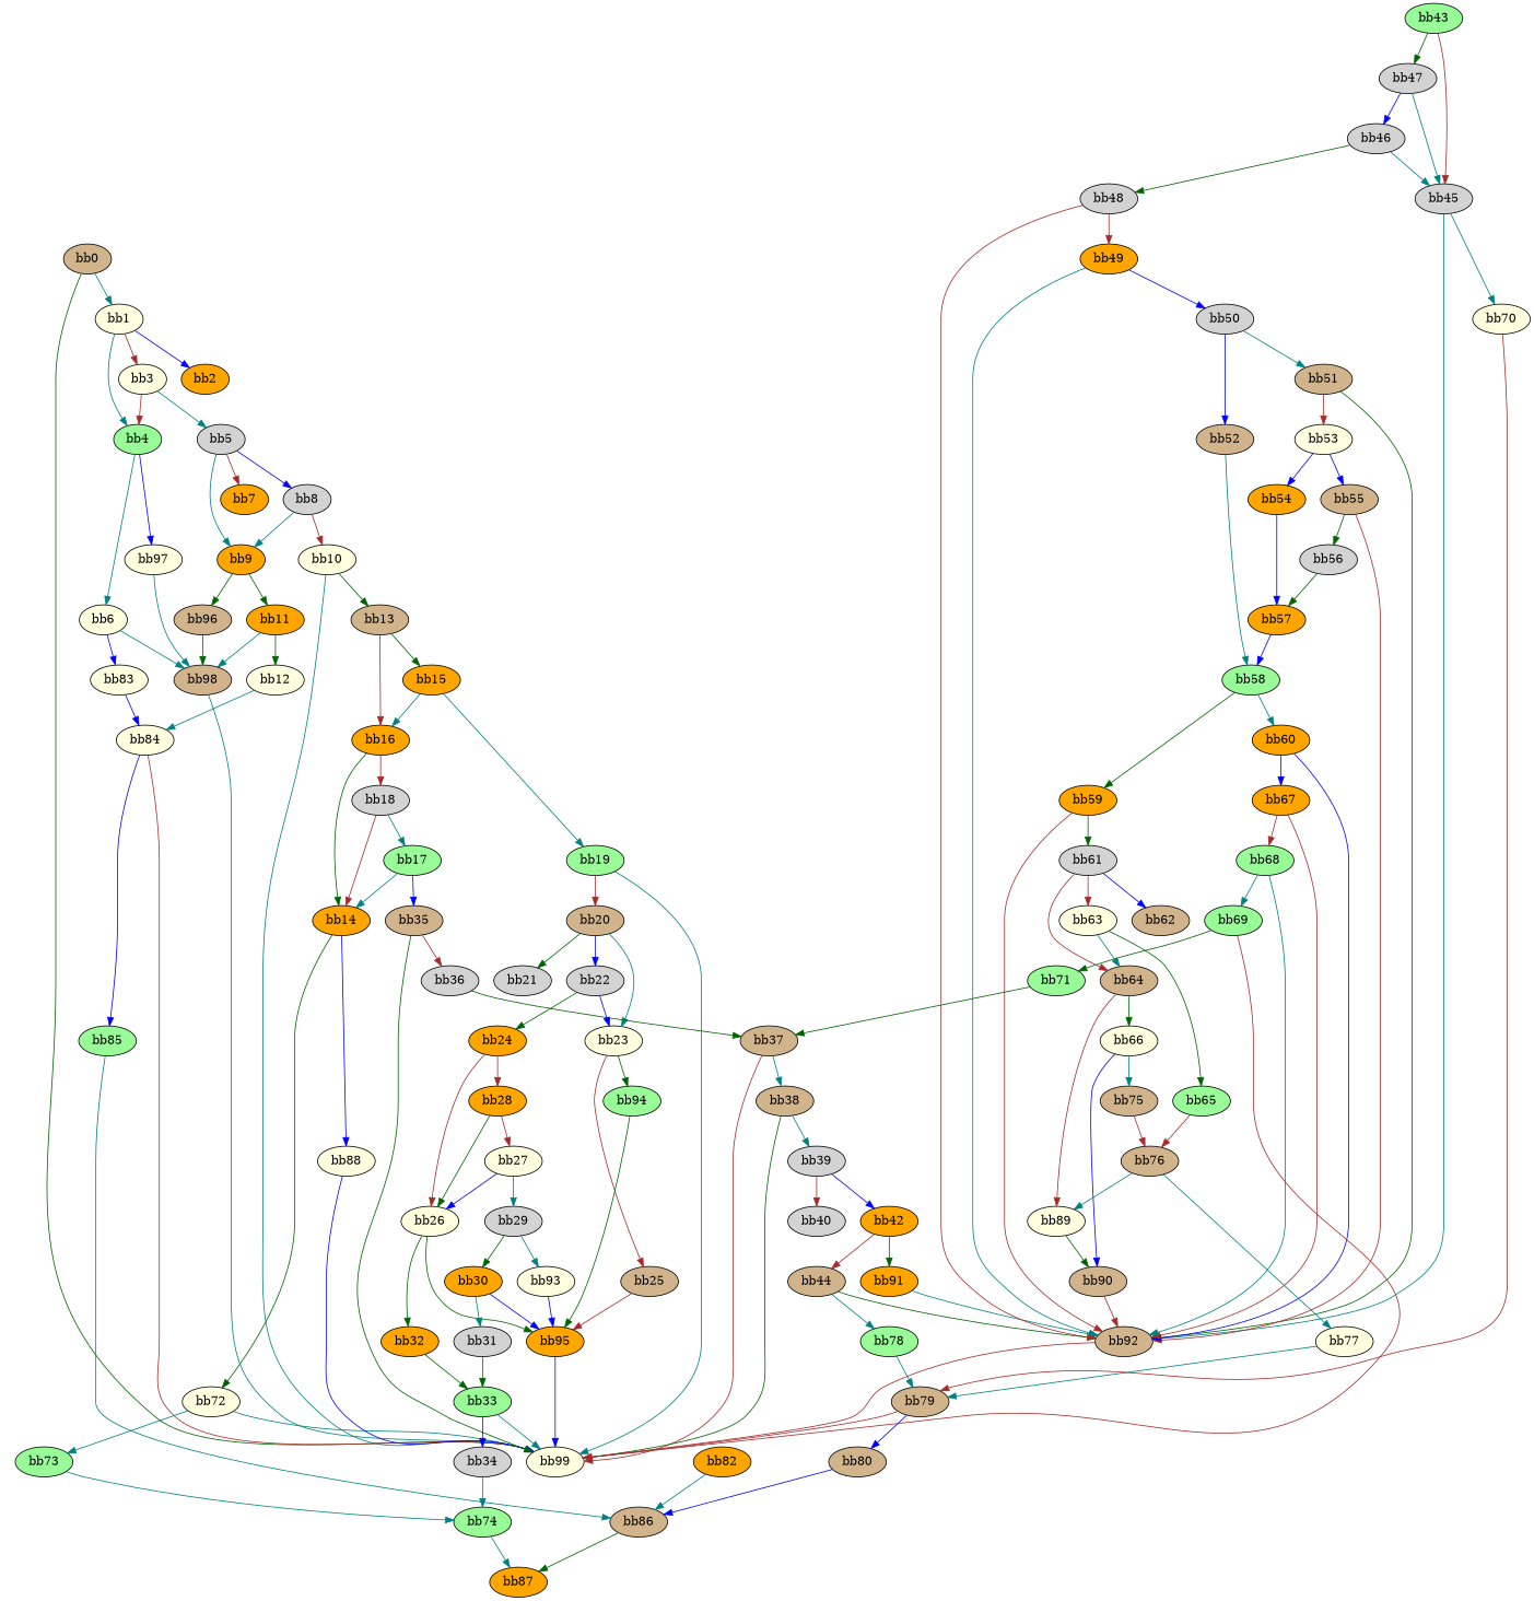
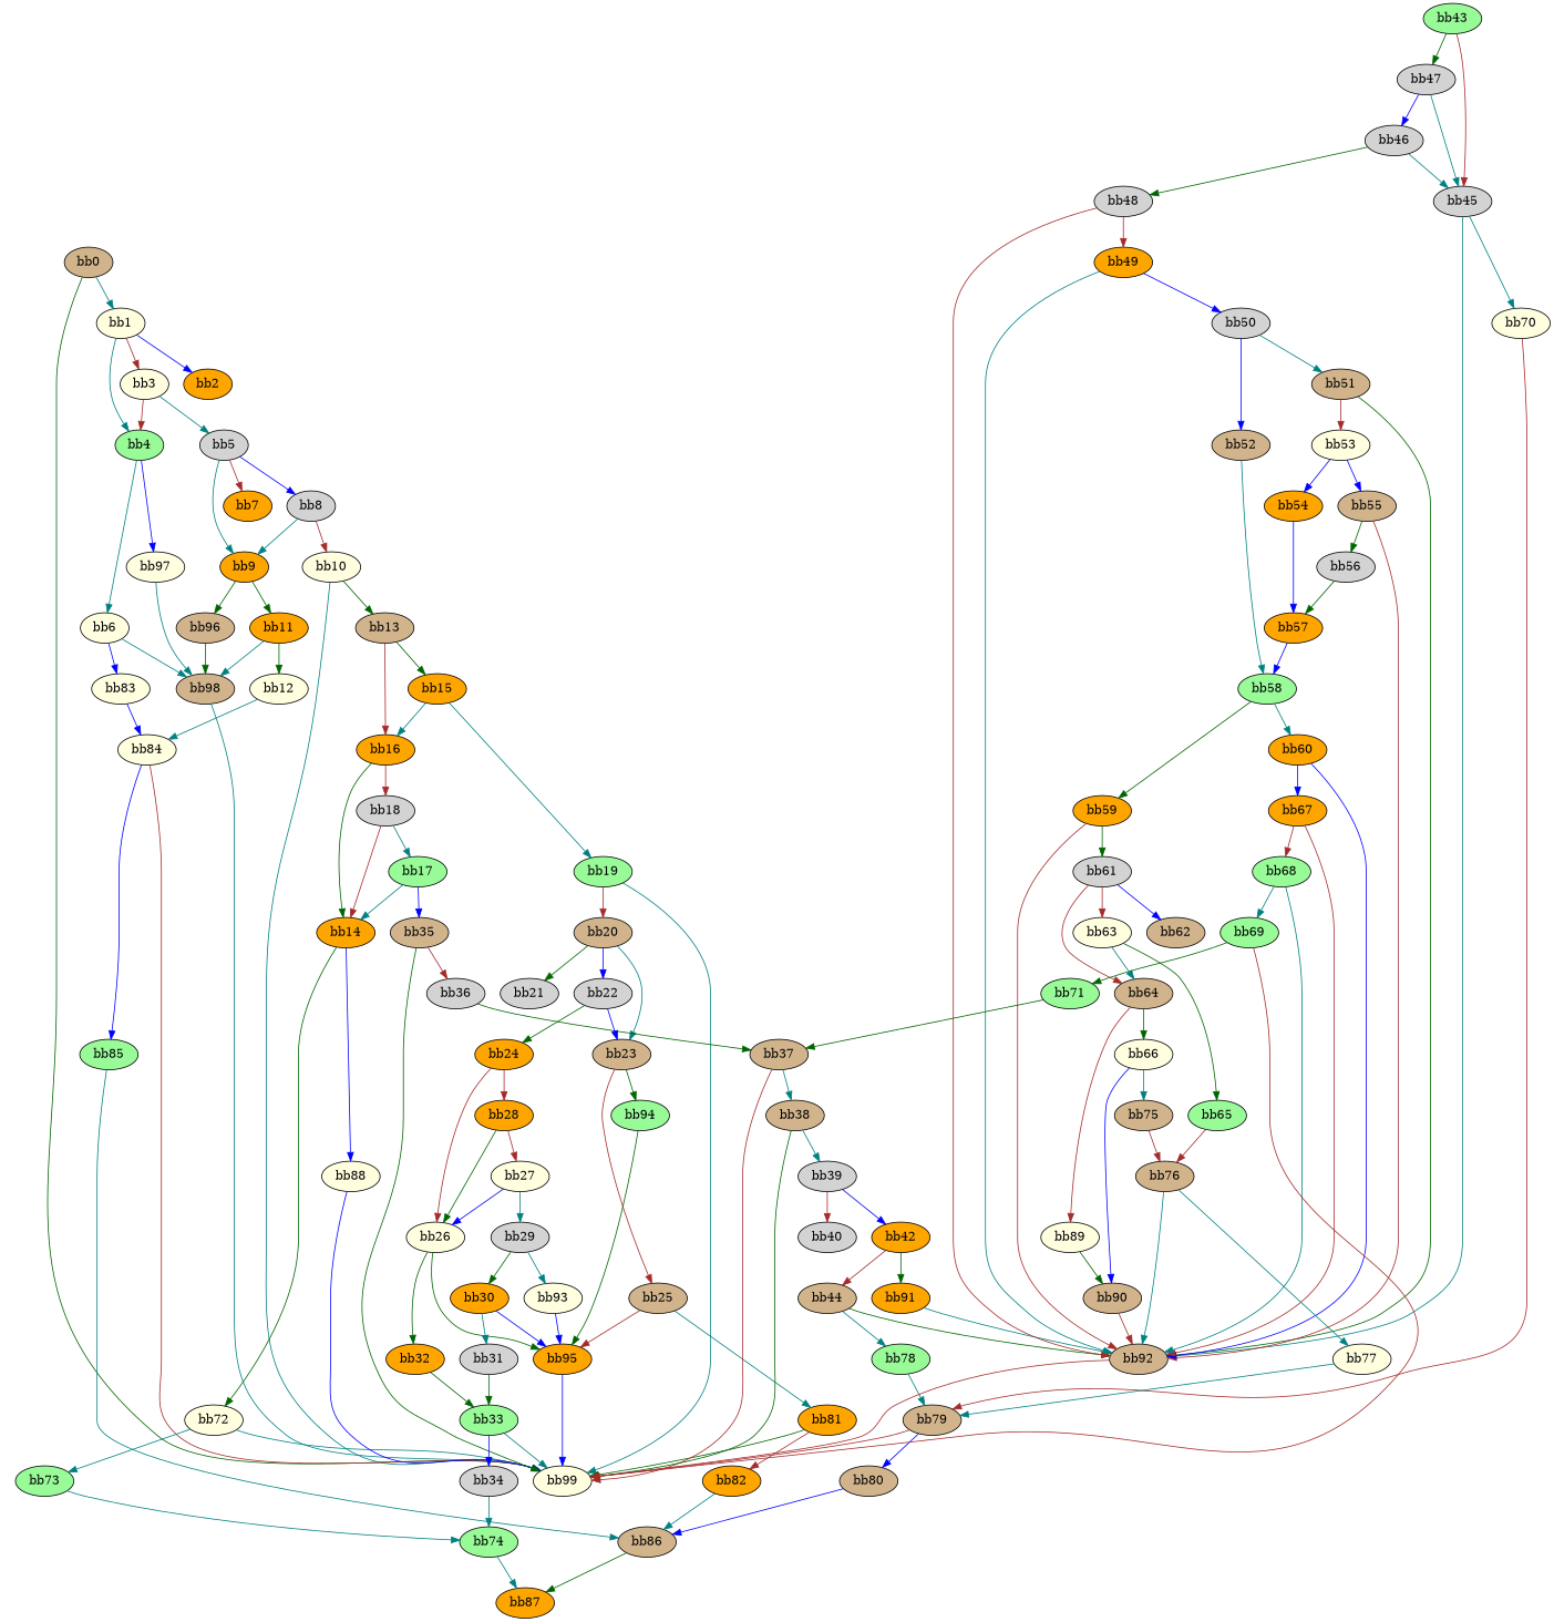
  digraph {
    node [fillcolor=tan style=filled]
    edge [color=teal]
    n1 [label="bb0\l"]
    n2 [fillcolor=lightyellow label="bb1\l"]
    n3 [fillcolor=lightyellow label="bb99\l"]
    n4 [fillcolor=orange label="bb2\l"]
    n5 [fillcolor=lightyellow label="bb3\l"]
    n6 [fillcolor=palegreen label="bb4\l"]
    n7 [fillcolor=lightgrey label="bb5\l"]
    n8 [fillcolor=lightyellow label="bb6\l"]
    n9 [fillcolor=lightyellow label="bb97\l"]
    n10 [fillcolor=orange label="bb7\l"]
    n11 [fillcolor=lightgrey label="bb8\l"]
    n12 [fillcolor=orange label="bb9\l"]
    n13 [fillcolor=lightyellow label="bb83\l"]
    n14 [label="bb98\l"]
    n15 [fillcolor=lightyellow label="bb10\l"]
    n16 [fillcolor=orange label="bb11\l"]
    n17 [label="bb96\l"]
    n18 [fillcolor=lightyellow label="bb84\l"]
    n19 [label="bb13\l"]
    n20 [fillcolor=lightyellow label="bb12\l"]
    n21 [fillcolor=orange label="bb15\l"]
    n22 [fillcolor=orange label="bb16\l"]
    n23 [fillcolor=palegreen label="bb85\l"]
    n24 [fillcolor=palegreen label="bb19\l"]
    n25 [fillcolor=orange label="bb14\l"]
    n26 [fillcolor=lightgrey label="bb18\l"]
    n27 [fillcolor=lightyellow label="bb72\l"]
    n28 [fillcolor=lightyellow label="bb88\l"]
    n29 [fillcolor=palegreen label="bb73\l"]
    n30 [label="bb20\l"]
    n31 [fillcolor=palegreen label="bb17\l"]
    n32 [label="bb35\l"]
    n33 [fillcolor=lightgrey label="bb36\l"]
    n34 [fillcolor=lightgrey label="bb21\l"]
    n35 [fillcolor=lightgrey label="bb22\l"]
-   n36 [fillcolor=lightyellow label="bb23\l"]
+   n36 [label="bb23\l"]
    n37 [fillcolor=orange label="bb24\l"]
    n38 [label="bb25\l"]
    n39 [fillcolor=palegreen label="bb94\l"]
    n40 [fillcolor=lightyellow label="bb26\l"]
    n41 [fillcolor=orange label="bb28\l"]
+   n42 [fillcolor=orange label="bb81\l"]
    n43 [fillcolor=orange label="bb95\l"]
    n44 [fillcolor=orange label="bb32\l"]
    n45 [fillcolor=lightyellow label="bb27\l"]
    n46 [fillcolor=orange label="bb82\l"]
    n47 [fillcolor=palegreen label="bb33\l"]
    n48 [fillcolor=lightgrey label="bb29\l"]
    n49 [fillcolor=orange label="bb30\l"]
    n50 [fillcolor=lightyellow label="bb93\l"]
    n51 [fillcolor=lightgrey label="bb31\l"]
    n52 [fillcolor=lightgrey label="bb34\l"]
    n53 [fillcolor=palegreen label="bb74\l"]
    n54 [fillcolor=orange label="bb87\l"]
    n55 [label="bb37\l"]
    n56 [label="bb38\l"]
    n57 [fillcolor=lightgrey label="bb39\l"]
    n58 [fillcolor=lightgrey label="bb40\l"]
    n59 [fillcolor=orange label="bb42\l"]
    n60 [label="bb44\l"]
    n61 [fillcolor=orange label="bb91\l"]
    n62 [fillcolor=palegreen label="bb43\l"]
    n63 [fillcolor=lightgrey label="bb45\l"]
    n64 [fillcolor=lightgrey label="bb47\l"]
    n65 [fillcolor=palegreen label="bb78\l"]
    n66 [label="bb92\l"]
    n67 [fillcolor=lightyellow label="bb70\l"]
    n68 [fillcolor=lightgrey label="bb46\l"]
    n69 [label="bb79\l"]
    n70 [fillcolor=lightgrey label="bb48\l"]
    n71 [fillcolor=orange label="bb49\l"]
    n72 [fillcolor=lightgrey label="bb50\l"]
    n73 [label="bb51\l"]
    n74 [label="bb52\l"]
    n75 [fillcolor=lightyellow label="bb53\l"]
    n76 [fillcolor=palegreen label="bb58\l"]
    n77 [fillcolor=orange label="bb54\l"]
    n78 [label="bb55\l"]
    n79 [fillcolor=orange label="bb59\l"]
    n80 [fillcolor=orange label="bb60\l"]
    n81 [fillcolor=orange label="bb57\l"]
    n82 [fillcolor=lightgrey label="bb56\l"]
    n83 [fillcolor=lightgrey label="bb61\l"]
    n84 [fillcolor=orange label="bb67\l"]
    n85 [label="bb62\l"]
    n86 [fillcolor=lightyellow label="bb63\l"]
    n87 [label="bb64\l"]
    n88 [fillcolor=palegreen label="bb68\l"]
    n89 [fillcolor=palegreen label="bb65\l"]
    n90 [fillcolor=lightyellow label="bb66\l"]
    n91 [fillcolor=lightyellow label="bb89\l"]
    n92 [label="bb76\l"]
    n93 [label="bb75\l"]
    n94 [label="bb90\l"]
    n95 [fillcolor=lightyellow label="bb77\l"]
    n96 [fillcolor=palegreen label="bb69\l"]
    n97 [fillcolor=palegreen label="bb71\l"]
    n98 [label="bb80\l"]
    n99 [label="bb86\l"]
    n1 -> n2
    n1 -> n3 [color=darkgreen]
    n2 -> n4 [color=blue]
    n2 -> n5 [color=brown]
    n2 -> n6
    n5 -> n6 [color=brown]
    n5 -> n7
    n6 -> n8
    n6 -> n9 [color=blue]
    n7 -> n10 [color=brown]
    n7 -> n11 [color=blue]
    n7 -> n12
    n8 -> n13 [color=blue]
    n8 -> n14
    n9 -> n14
    n11 -> n12
    n11 -> n15 [color=brown]
    n12 -> n16 [color=darkgreen]
    n12 -> n17 [color=darkgreen]
    n13 -> n18 [color=blue]
    n14 -> n3
    n15 -> n3
    n15 -> n19 [color=darkgreen]
    n16 -> n14
    n16 -> n20 [color=darkgreen]
    n17 -> n14 [color=darkgreen]
    n18 -> n3 [color=brown]
    n18 -> n23 [color=blue]
    n19 -> n21 [color=darkgreen]
    n19 -> n22 [color=brown]
    n20 -> n18
    n21 -> n22
    n21 -> n24
    n22 -> n25 [color=darkgreen]
    n22 -> n26 [color=brown]
    n23 -> n99
    n24 -> n3
    n24 -> n30 [color=brown]
    n25 -> n27 [color=darkgreen]
    n25 -> n28 [color=blue]
    n26 -> n25 [color=brown]
    n26 -> n31
    n27 -> n3
    n27 -> n29
    n28 -> n3 [color=blue]
    n29 -> n53
    n30 -> n34 [color=darkgreen]
    n30 -> n35 [color=blue]
    n30 -> n36
    n31 -> n25
    n31 -> n32 [color=blue]
    n32 -> n3 [color=darkgreen]
    n32 -> n33 [color=brown]
    n33 -> n55 [color=darkgreen]
    n35 -> n36 [color=blue]
    n35 -> n37 [color=darkgreen]
    n36 -> n38 [color=brown]
    n36 -> n39 [color=darkgreen]
    n37 -> n40 [color=brown]
    n37 -> n41 [color=brown]
+   n38 -> n42
    n38 -> n43 [color=brown]
    n39 -> n43 [color=darkgreen]
    n40 -> n43 [color=darkgreen]
    n40 -> n44 [color=darkgreen]
    n41 -> n40 [color=darkgreen]
    n41 -> n45 [color=brown]
+   n42 -> n3 [color=darkgreen]
+   n42 -> n46 [color=brown]
    n43 -> n3 [color=blue]
    n44 -> n47 [color=darkgreen]
    n45 -> n40 [color=blue]
    n45 -> n48
    n46 -> n99
    n47 -> n3
    n47 -> n52 [color=blue]
    n48 -> n49 [color=darkgreen]
    n48 -> n50
    n49 -> n43 [color=blue]
    n49 -> n51
    n50 -> n43 [color=blue]
    n51 -> n47 [color=darkgreen]
    n52 -> n53
    n53 -> n54
    n55 -> n3 [color=brown]
    n55 -> n56
    n56 -> n3 [color=darkgreen]
    n56 -> n57
    n57 -> n58 [color=brown]
    n57 -> n59 [color=blue]
    n59 -> n60 [color=brown]
    n59 -> n61 [color=darkgreen]
    n60 -> n65
    n60 -> n66 [color=darkgreen]
    n61 -> n66
    n62 -> n63 [color=brown]
    n62 -> n64 [color=darkgreen]
    n63 -> n66
    n63 -> n67
    n64 -> n63
    n64 -> n68 [color=blue]
    n65 -> n69
    n66 -> n3 [color=brown]
    n67 -> n69 [color=brown]
    n68 -> n63
    n68 -> n70 [color=darkgreen]
    n69 -> n3 [color=brown]
    n69 -> n98 [color=blue]
    n70 -> n66 [color=brown]
    n70 -> n71 [color=brown]
    n71 -> n66
    n71 -> n72 [color=blue]
    n72 -> n73
    n72 -> n74 [color=blue]
    n73 -> n66 [color=darkgreen]
    n73 -> n75 [color=brown]
    n74 -> n76
    n75 -> n77 [color=blue]
    n75 -> n78 [color=blue]
    n76 -> n79 [color=darkgreen]
    n76 -> n80
    n77 -> n81 [color=blue]
    n78 -> n66 [color=brown]
    n78 -> n82 [color=darkgreen]
    n79 -> n66 [color=brown]
    n79 -> n83 [color=darkgreen]
    n80 -> n66 [color=blue]
    n80 -> n84 [color=blue]
    n81 -> n76 [color=blue]
    n82 -> n81 [color=darkgreen]
    n83 -> n85 [color=blue]
    n83 -> n86 [color=brown]
    n83 -> n87 [color=brown]
    n84 -> n66 [color=brown]
    n84 -> n88 [color=brown]
    n86 -> n87
    n86 -> n89 [color=darkgreen]
    n87 -> n90 [color=darkgreen]
    n87 -> n91 [color=brown]
    n88 -> n66
    n88 -> n96
    n89 -> n92 [color=brown]
    n90 -> n93
    n90 -> n94 [color=blue]
    n91 -> n94 [color=darkgreen]
-   n92 -> n91
+   n92 -> n66
    n92 -> n95
    n93 -> n92 [color=brown]
    n94 -> n66 [color=brown]
    n95 -> n69
    n96 -> n3 [color=brown]
    n96 -> n97 [color=darkgreen]
    n97 -> n55 [color=darkgreen]
    n98 -> n99 [color=blue]
    n99 -> n54 [color=darkgreen]
  }
